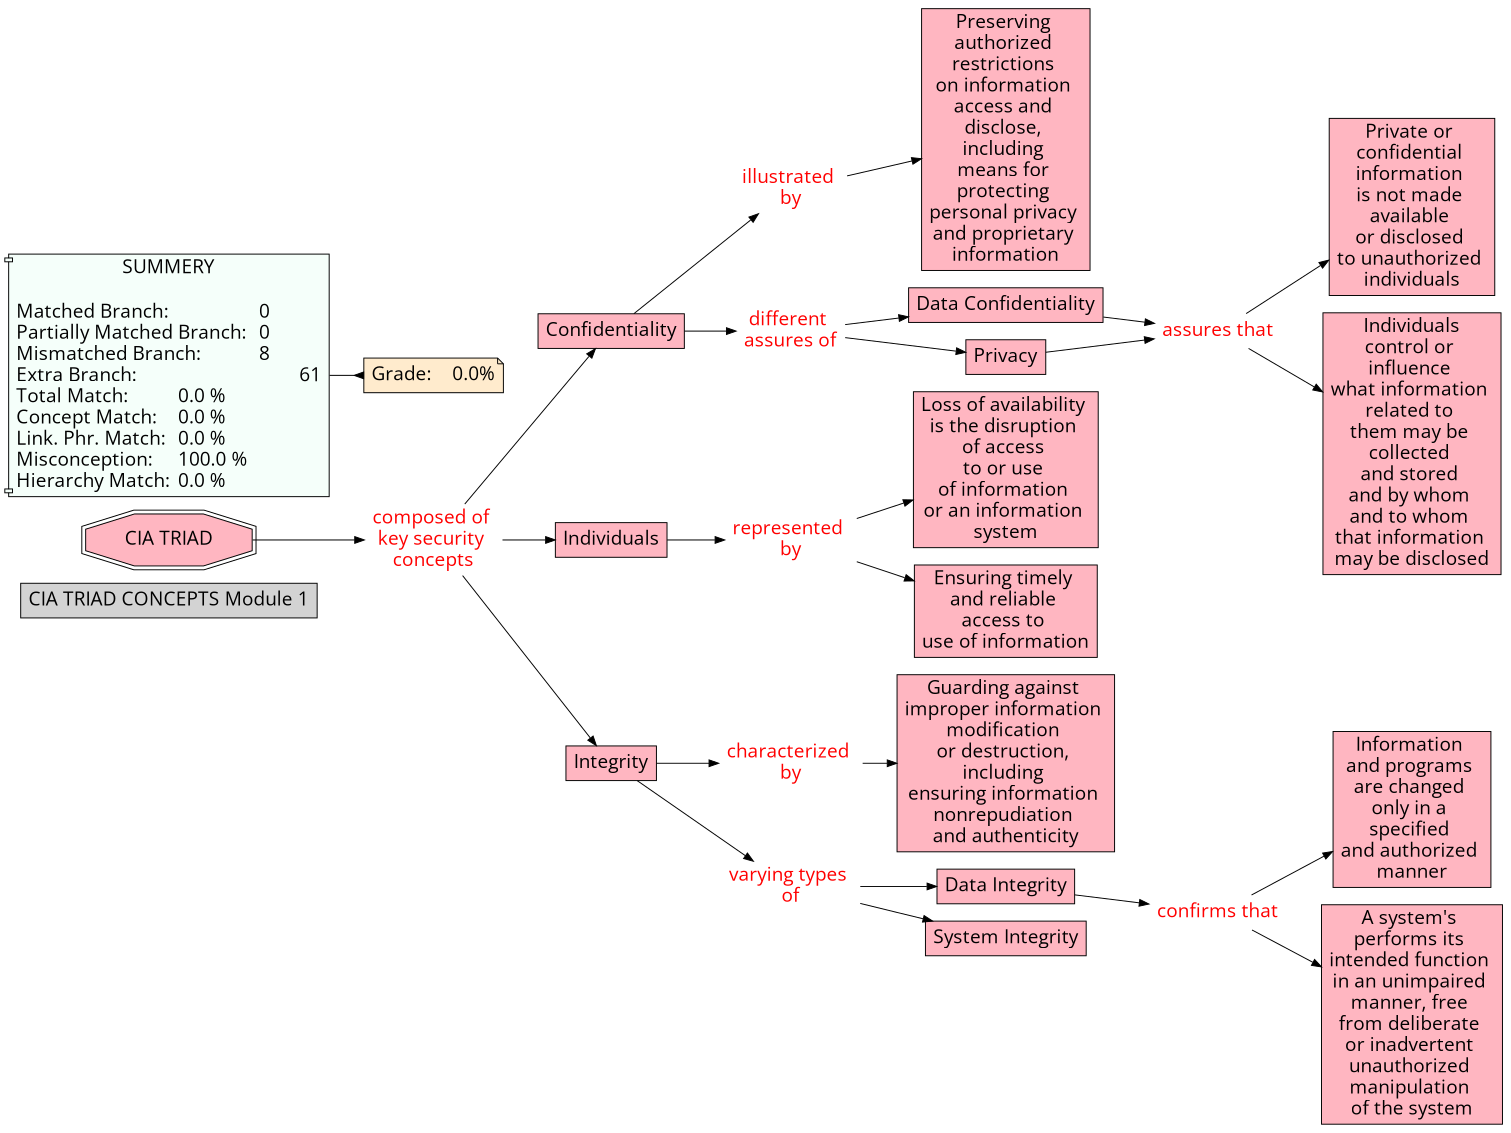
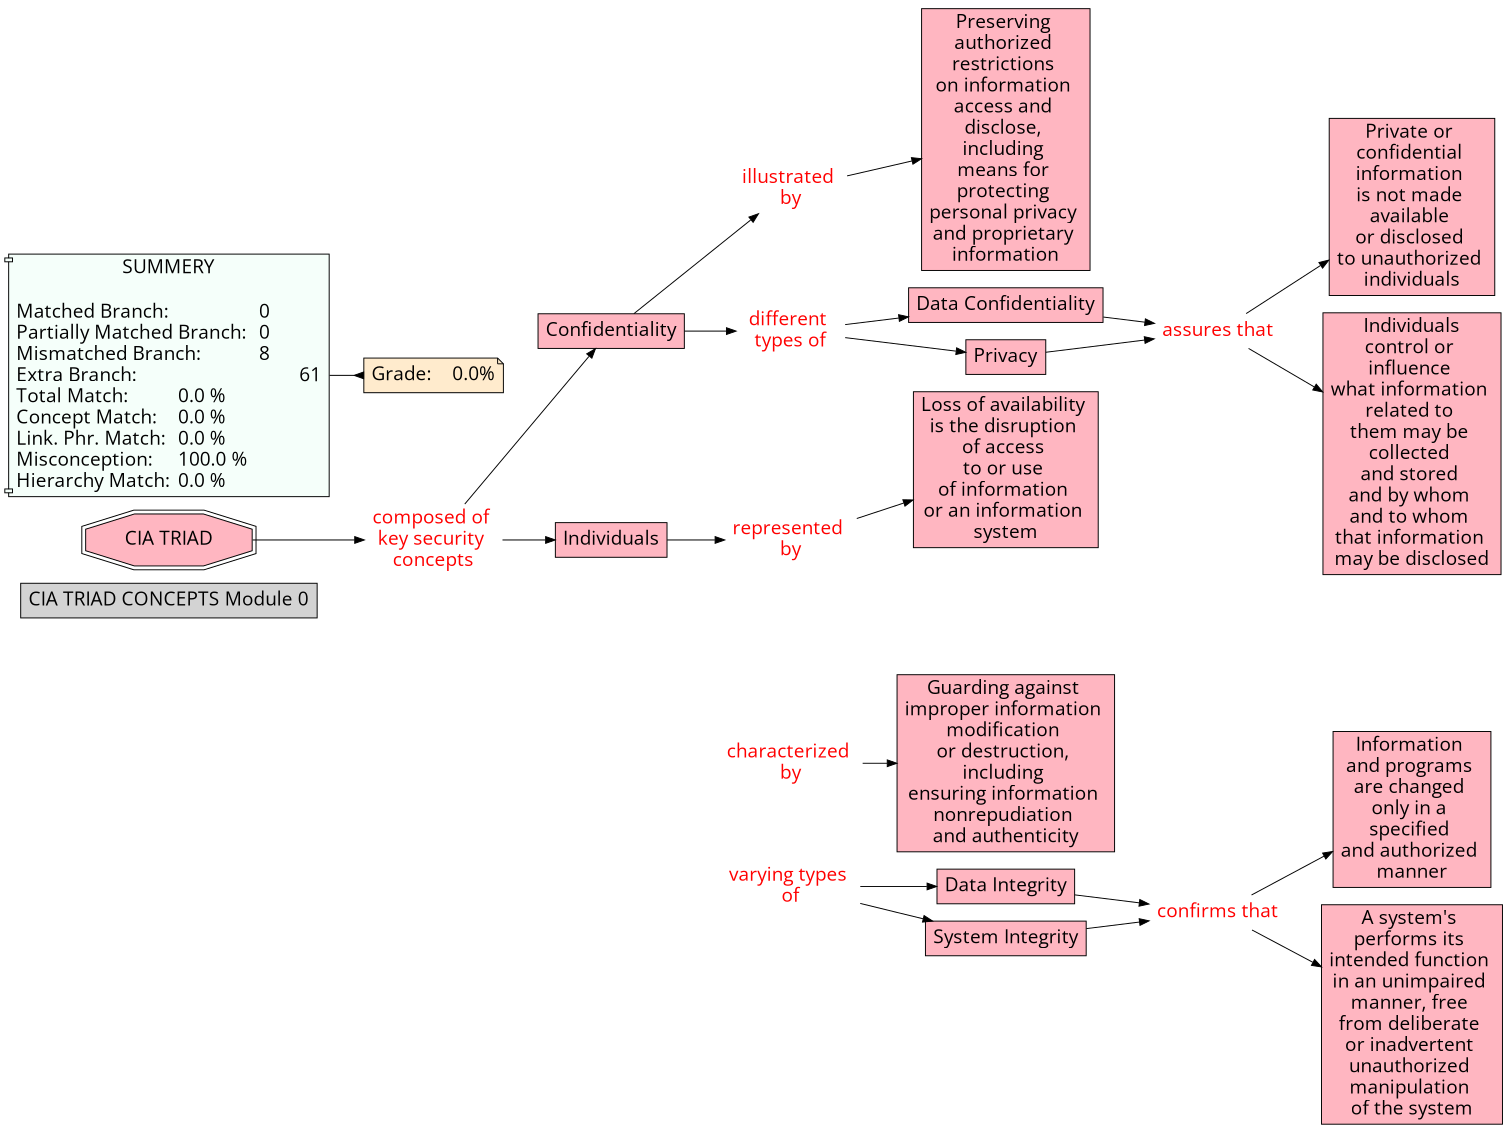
  digraph {
    fontname="Open Sans"
    rankdir=LR
    node [Gsplines=true fontname="Open Sans" fontsize=20 shape=rect style=filled fillcolor="#FFB6C1"]
    edge [constraint=true fontname="Open Sans"]
-   n1 [label="CIA TRIAD CONCEPTS Module 1" fillcolor=""]
+   n1 [label="CIA TRIAD CONCEPTS Module 0" fillcolor=""]
    n2 [label="Data Confidentiality\n"]
    n3 [fontcolor=red label="assures that\n" shape=none style="" fillcolor=""]
    n4 [label="Private or \nconfidential \ninformation \nis not made \navailable \nor disclosed \nto unauthorized \nindividuals"]
    n5 [label=" Individuals \ncontrol or \ninfluence \nwhat information \nrelated to \nthem may be \ncollected \nand stored \nand by whom \nand to whom \nthat information \nmay be disclosed\n"]
    n6 [label="Data Integrity\n"]
    n7 [fontcolor=red label="confirms that\n" shape=none style="" fillcolor=""]
    n8 [label="Information \nand programs \nare changed \nonly in a \nspecified \nand authorized \nmanner"]
    n9 [label="A system's \nperforms its \nintended function \nin an unimpaired \nmanner, free \nfrom deliberate \nor inadvertent \nunauthorized \nmanipulation \nof the system\n"]
    n10 [fontcolor=red label="characterized \nby" shape=none style="" fillcolor=""]
    n11 [label="Guarding against \nimproper information \nmodification \nor destruction, \nincluding \nensuring information \nnonrepudiation \nand authenticity\n"]
    n12 [fontcolor=red label="varying types \nof" shape=none style="" fillcolor=""]
    n13 [label="System Integrity\n"]
    n14 [label=Confidentiality]
    n15 [fontcolor=red label="illustrated \nby" shape=none style="" fillcolor=""]
-   n16 [fontcolor=red label="different \nassures of" shape=none style="" fillcolor=""]
+   n16 [fontcolor=red label="different \ntypes of" shape=none style="" fillcolor=""]
    n17 [label="Preserving \nauthorized \nrestrictions \non information \naccess and \ndisclose, \nincluding \nmeans for \nprotecting \npersonal privacy \nand proprietary \ninformation"]
    n18 [label=Privacy]
    n19 [fontcolor=red label="composed of \nkey security \nconcepts" shape=none style="" fillcolor=""]
    n20 [label=Individuals]
-   n21 [label=Integrity]
    n22 [fontcolor=red label="represented \nby" shape=none style="" fillcolor=""]
    n23 [label="Loss of availability \nis the disruption \nof access \nto or use \nof information \nor an information \nsystem"]
-   n24 [label="Ensuring timely \nand reliable \naccess to \nuse of information\n"]
    n25 [label="CIA TRIAD" shape=doubleoctagon]
    n26 [fillcolor="#F5FFFA" label="SUMMERY\n\nMatched Branch:			0\lPartially Matched Branch:	0\lMismatched Branch:		8\lExtra Branch:				61\lTotal Match:		0.0 %\lConcept Match:	0.0 %\lLink. Phr. Match:	0.0 %\lMisconception:	100.0 %\lHierarchy Match:	0.0 %\l" shape=component]
    n27 [fillcolor="#FFEBCD" label="Grade:	0.0%" shape=note]
    n2 -> n3
    n3 -> n4
    n3 -> n5
    n6 -> n7
    n7 -> n8
    n7 -> n9
    n10 -> n11
    n12 -> n6
    n12 -> n13
+   n13 -> n7
    n14 -> n15
    n14 -> n16
    n15 -> n17
    n16 -> n2
    n16 -> n18
    n18 -> n3
    n19 -> n14
    n19 -> n20
-   n19 -> n21
    n20 -> n22
-   n21 -> n10
-   n21 -> n12
    n22 -> n23
-   n22 -> n24
    n25 -> n19
    n26 -> n27 [arrowhead=inv color=black]
  }
